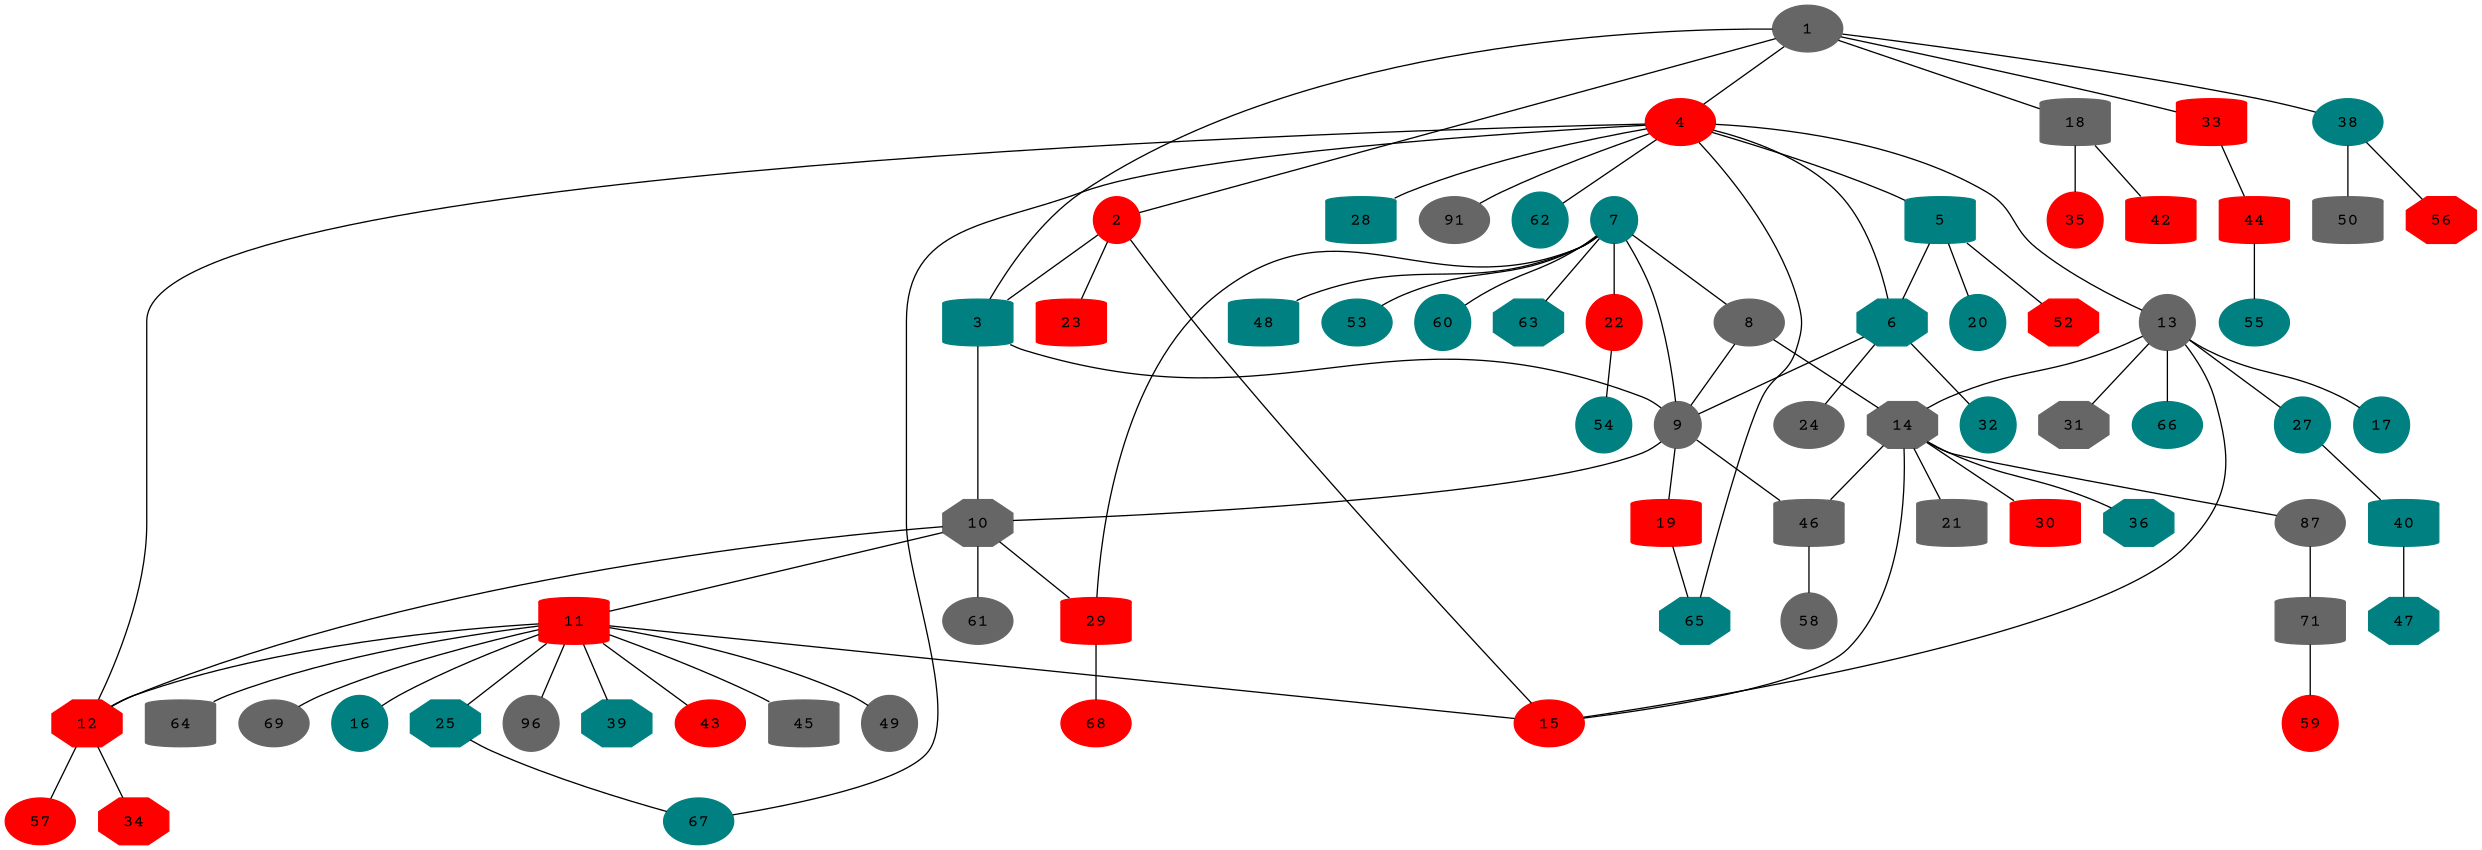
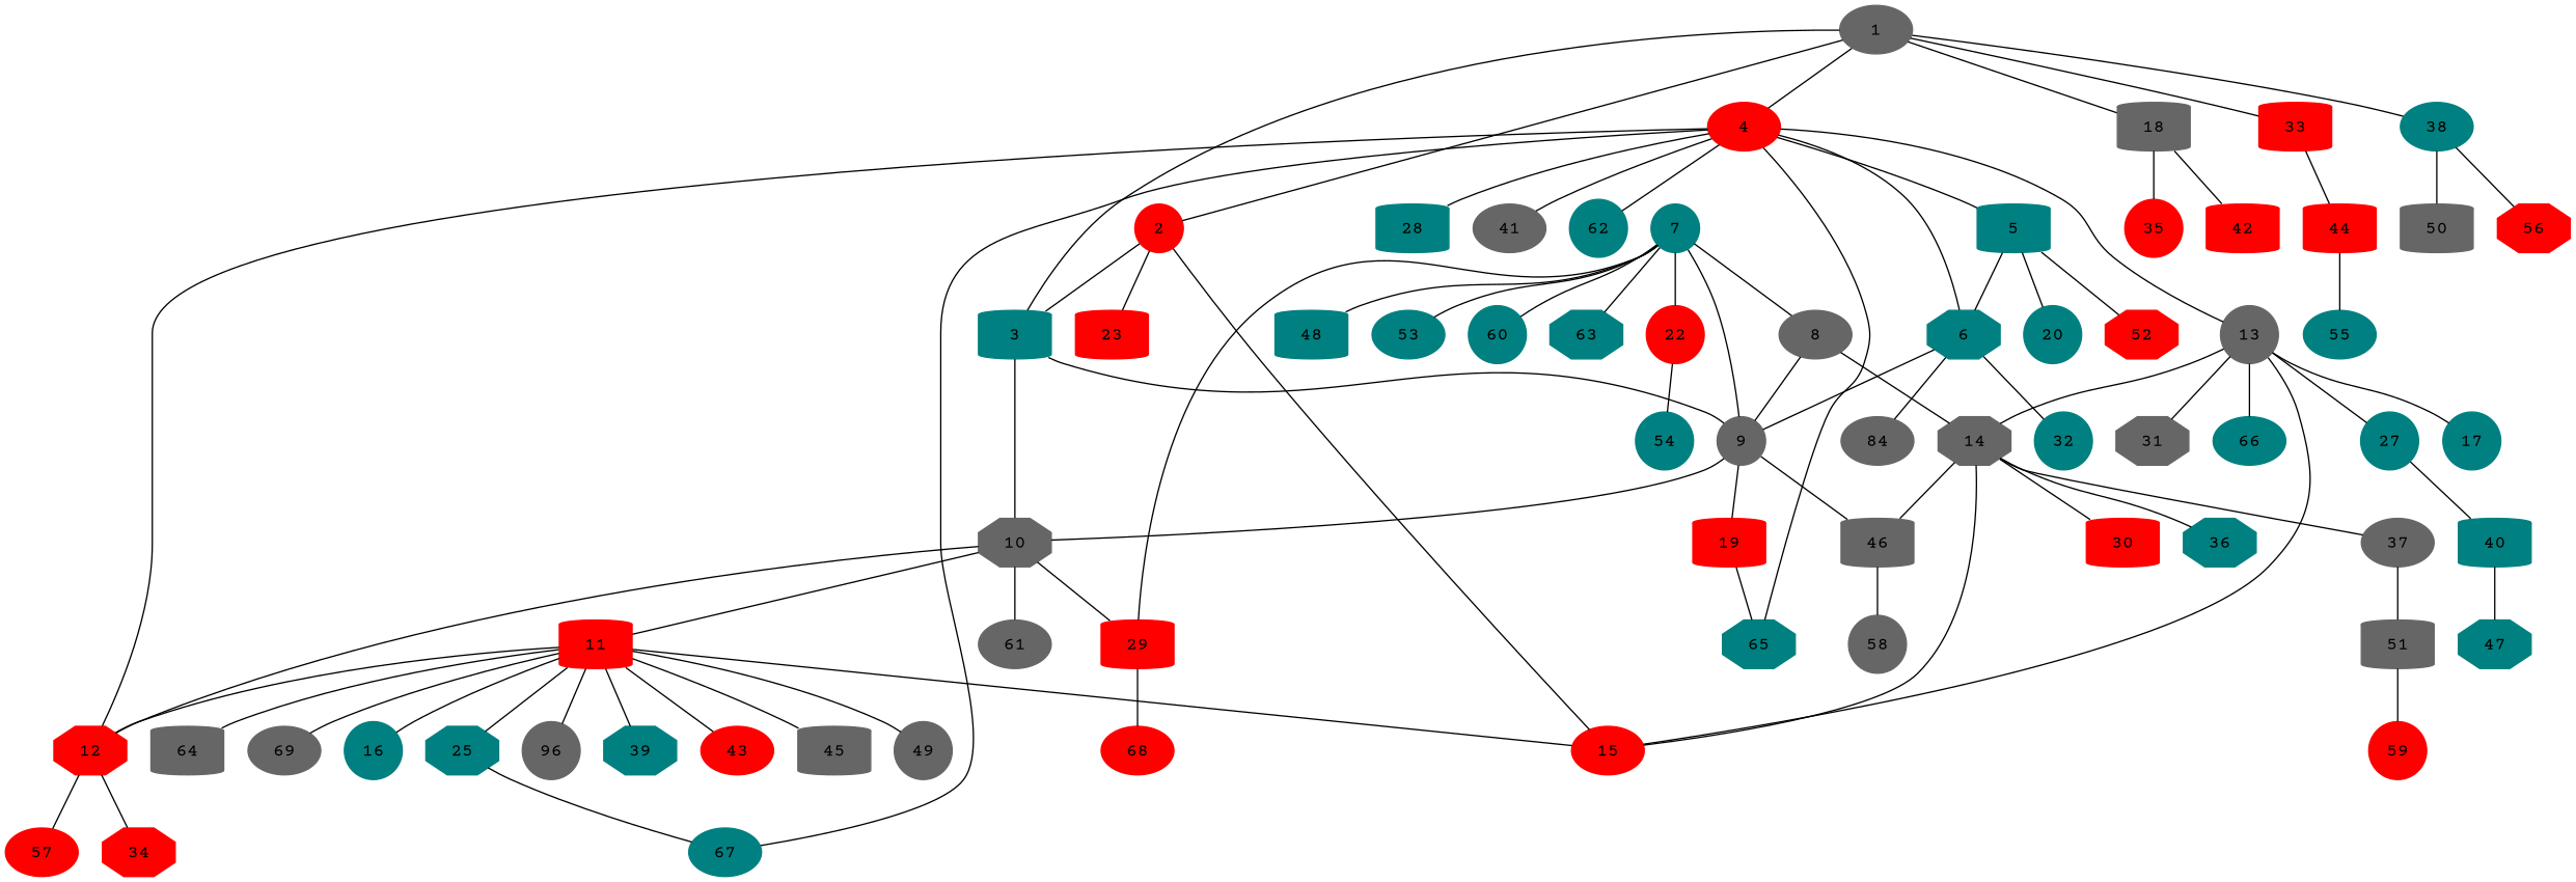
  graph {
    fontname="Courier Prime"
    node [color=teal fontname="Courier Prime" shape=cylinder style=filled]
    edge [fontname="Courier Prime"]
    1 [color=gray40 shape=ellipse]
    2 [color=red shape=circle]
    3
    4 [color=red shape=ellipse]
    18 [color=gray40]
    33 [color=red]
    38 [shape=ellipse]
    15 [color=red shape=ellipse]
    23 [color=red]
    9 [color=gray40 shape=circle]
    10 [color=gray40 shape=octagon]
    5
    6 [shape=octagon]
    12 [color=red shape=octagon]
    13 [color=gray40 shape=circle]
    28
-   41 [color=gray40 shape=ellipse label=91]
+   41 [color=gray40 shape=ellipse]
    62 [shape=circle]
    65 [shape=octagon]
    67 [shape=ellipse]
    35 [color=red shape=circle]
    42 [color=red]
    44 [color=red]
    50 [color=gray40]
    56 [color=red shape=octagon]
    19 [color=red]
    46 [color=gray40]
    29 [color=red]
    11 [color=red]
    61 [color=gray40 shape=ellipse]
    20 [shape=circle]
    52 [color=red shape=octagon]
-   24 [color=gray40 shape=ellipse]
+   24 [color=gray40 shape=ellipse label=84]
    32 [shape=circle]
    34 [color=red shape=octagon]
    57 [color=red shape=ellipse]
    14 [color=gray40 shape=octagon]
    17 [shape=circle]
    27 [shape=circle]
    31 [color=gray40 shape=octagon]
    66 [shape=ellipse]
    7 [shape=circle]
    8 [color=gray40 shape=ellipse]
    22 [color=red shape=circle]
    48
    53 [shape=ellipse]
    60 [shape=circle]
    63 [shape=octagon]
    54 [shape=circle]
    68 [color=red shape=ellipse]
-   21 [color=gray40]
    30 [color=red]
    36 [shape=octagon]
-   37 [color=gray40 shape=ellipse label=87]
+   37 [color=gray40 shape=ellipse]
    58 [color=gray40 shape=circle]
    16 [shape=circle]
    25 [shape=octagon]
    n58 [color=gray40 label=96 shape=circle]
    39 [shape=octagon]
    43 [color=red shape=ellipse]
    45 [color=gray40]
    49 [color=gray40 shape=circle]
    64 [color=gray40]
    69 [color=gray40 shape=ellipse]
    40
-   51 [color=gray40 label=71]
+   51 [color=gray40]
    59 [color=red shape=circle]
    47 [shape=octagon]
    55 [shape=ellipse]
    1 -- 2
    1 -- 3
    1 -- 4
    1 -- 18
    1 -- 33
    1 -- 38
    2 -- 3
    2 -- 15
    2 -- 23
    3 -- 9
    3 -- 10
    4 -- 5
    4 -- 6
    4 -- 12
    4 -- 13
    4 -- 28
    4 -- 41
    4 -- 62
    4 -- 65
    4 -- 67
    18 -- 35
    18 -- 42
    33 -- 44
    38 -- 50
    38 -- 56
    9 -- 10
    9 -- 19
    9 -- 46
    10 -- 12
    10 -- 29
    10 -- 11
    10 -- 61
    5 -- 6
    5 -- 20
    5 -- 52
    6 -- 9
    6 -- 24
    6 -- 32
    12 -- 34
    12 -- 57
    13 -- 15
    13 -- 14
    13 -- 17
    13 -- 27
    13 -- 31
    13 -- 66
    44 -- 55
    19 -- 65
    46 -- 58
    29 -- 68
    11 -- 15
    11 -- 12
    11 -- 16
    11 -- 25
    11 -- n58
    11 -- 39
    11 -- 43
    11 -- 45
    11 -- 49
    11 -- 64
    11 -- 69
    14 -- 15
    14 -- 46
-   14 -- 21
    14 -- 30
    14 -- 36
    14 -- 37
    27 -- 40
    7 -- 9
    7 -- 29
    7 -- 8
    7 -- 22
    7 -- 48
    7 -- 53
    7 -- 60
    7 -- 63
    8 -- 9
    8 -- 14
    22 -- 54
    37 -- 51
    25 -- 67
    40 -- 47
    51 -- 59
  }
